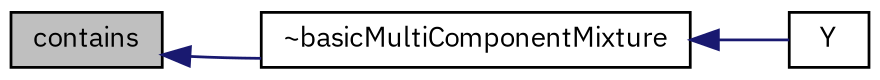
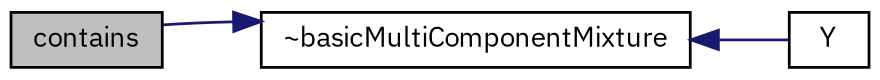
  digraph {
    fontname="IBM Plex Sans"
    rankdir=LR
    node [color=black fontname="IBM Plex Sans" fontsize=10 shape=record]
    edge [color=midnightblue dir=back fontname="IBM Plex Sans" fontsize=10 labelfontname=Helvetica labelfontsize=10 style=solid]
    n1 [fillcolor=grey75 fontcolor=black height=0.2 label=contains style=filled width=0.4]
    n2 [height=0.2 label="~basicMultiComponentMixture" width=0.4]
    n3 [height=0.2 label=Y width=0.4]
-   n1 -> n2
+   n2 -> n1
    n2 -> n3
  }
